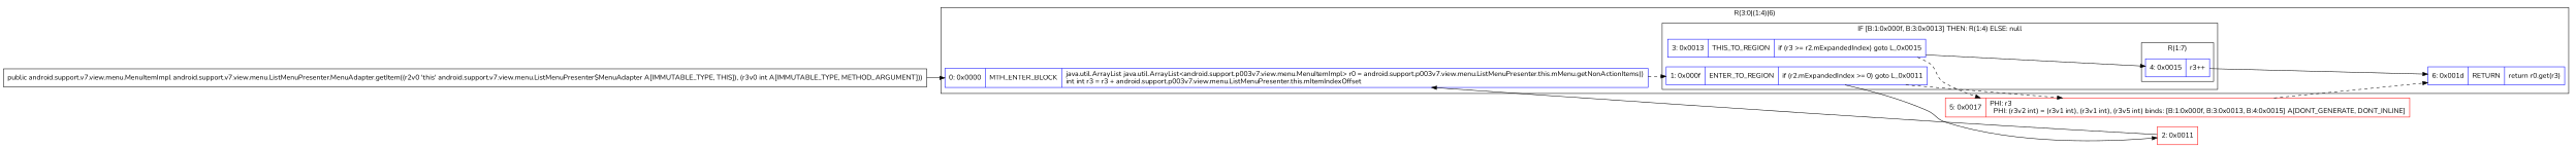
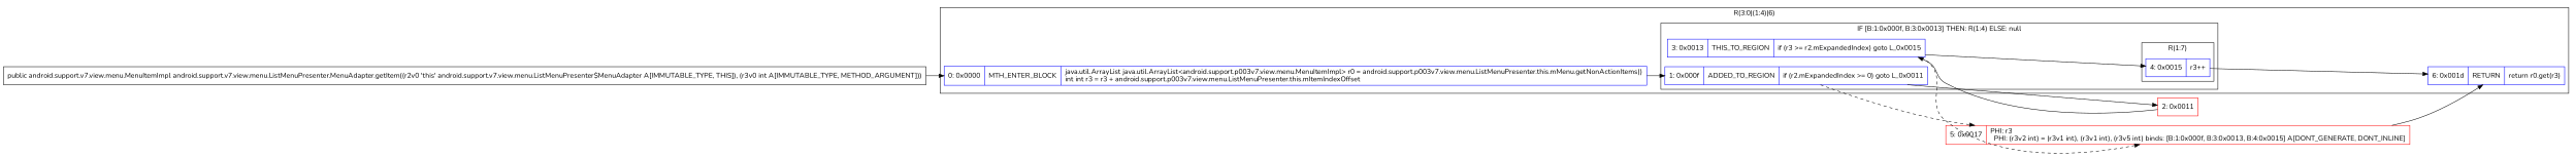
  digraph {
    fontname=Nunito
    rankdir=LR
    node [color=blue fontname=Nunito shape=record]
    edge [fontname=Nunito]
    n1 [label="{4\:\ 0x0015|r3++\l}"]
-   n2 [label="{1\:\ 0x000f|ENTER_TO_REGION\l|if (r2.mExpandedIndex \>= 0) goto L_0x0011\l}"]
+   n2 [label="{1\:\ 0x000f|ADDED_TO_REGION\l|if (r2.mExpandedIndex \>= 0) goto L_0x0011\l}"]
    n3 [label="{3\:\ 0x0013|THIS_TO_REGION\l|if (r3 \>= r2.mExpandedIndex) goto L_0x0015\l}"]
    n4 [label="{0\:\ 0x0000|MTH_ENTER_BLOCK\l|java.util.ArrayList java.util.ArrayList\<android.support.p003v7.view.menu.MenuItemImpl\> r0 = android.support.p003v7.view.menu.ListMenuPresenter.this.mMenu.getNonActionItems()\lint int r3 = r3 + android.support.p003v7.view.menu.ListMenuPresenter.this.mItemIndexOffset\l}"]
    n5 [label="{6\:\ 0x001d|RETURN\l|return r0.get(r3)\l}"]
    n6 [color=red label="{2\:\ 0x0011}"]
    n7 [color=red label="{5\:\ 0x0017|PHI: r3 \l  PHI: (r3v2 int) = (r3v1 int), (r3v1 int), (r3v5 int) binds: [B:1:0x000f, B:3:0x0013, B:4:0x0015] A[DONT_GENERATE, DONT_INLINE]\l}"]
    n8 [label="{public android.support.v7.view.menu.MenuItemImpl android.support.v7.view.menu.ListMenuPresenter.MenuAdapter.getItem((r2v0 'this' android.support.v7.view.menu.ListMenuPresenter$MenuAdapter A[IMMUTABLE_TYPE, THIS]), (r3v0 int A[IMMUTABLE_TYPE, METHOD_ARGUMENT])) }" color=""]
    subgraph cluster_1 {
      label="R(3:0|(1:4)|6)"
      n4
      n5
      subgraph cluster_2 {
        label="IF [B:1:0x000f, B:3:0x0013] THEN: R(1:4) ELSE: null"
        n2
        n3
        subgraph cluster_3 {
          label="R(1:7)"
          n1
        }
      }
    }
    n1 -> n5
    n2 -> n6
    n2 -> n7 [style=dashed]
    n3 -> n1
    n3 -> n7 [style=dashed]
-   n4 -> n2 [style=dashed]
-   n6 -> n4
-   n7 -> n5 [style=dashed]
+   n4 -> n2
+   n6 -> n3
+   n7 -> n5
    n8 -> n4
  }
